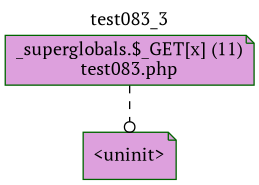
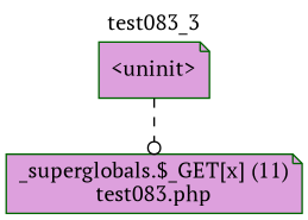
  digraph {
    label=test083_3
    labelloc=t
    fontname="PT Serif"
    node [shape=note style=filled fillcolor=plum color=darkgreen fontname="PT Serif"]
    n1 [label="_superglobals.$_GET[x] (11)\ntest083.php"]
    n2 [label="<uninit>"]
-   n1 -> n2 [style=dashed arrowhead=odot fontname="PT Serif"]
+   n2 -> n1 [style=dashed arrowhead=odot fontname="PT Serif"]
  }
